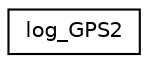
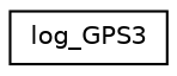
  digraph {
    rankdir=LR
-   n1 [color=black fillcolor=white fontname=Helvetica fontsize=10 height=0.2 label=log_GPS2 shape=record style=filled width=0.4]
+   n1 [color=black fillcolor=white fontname=Helvetica fontsize=10 height=0.2 label=log_GPS3 shape=record style=filled width=0.4]
  }
